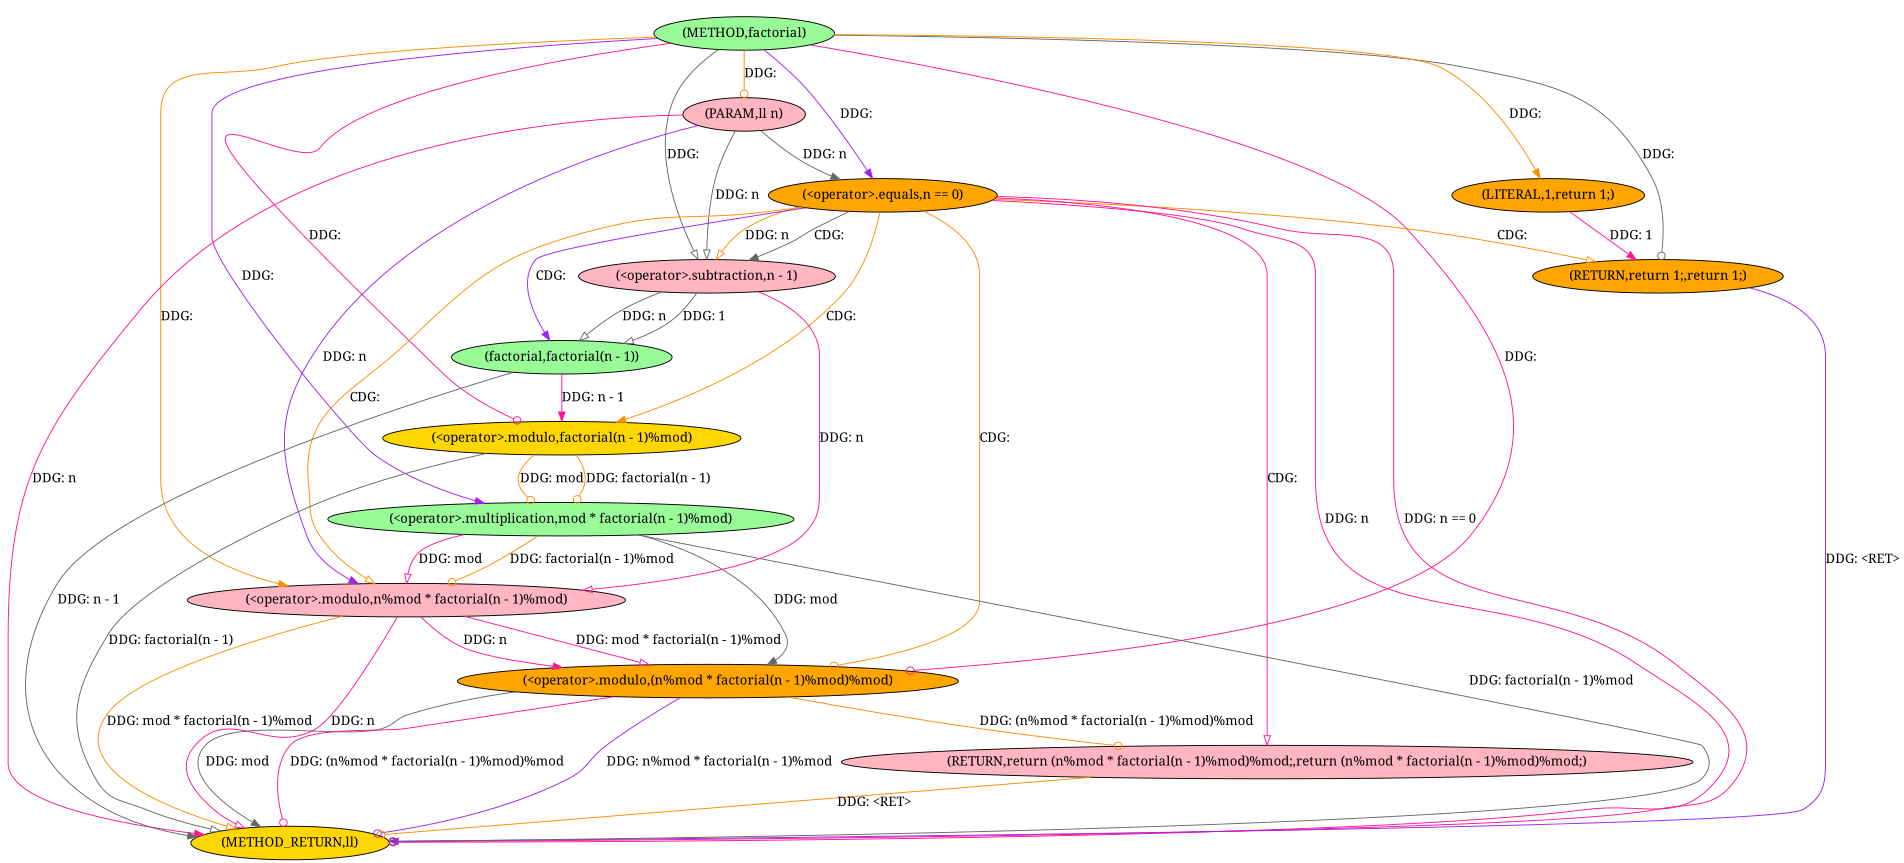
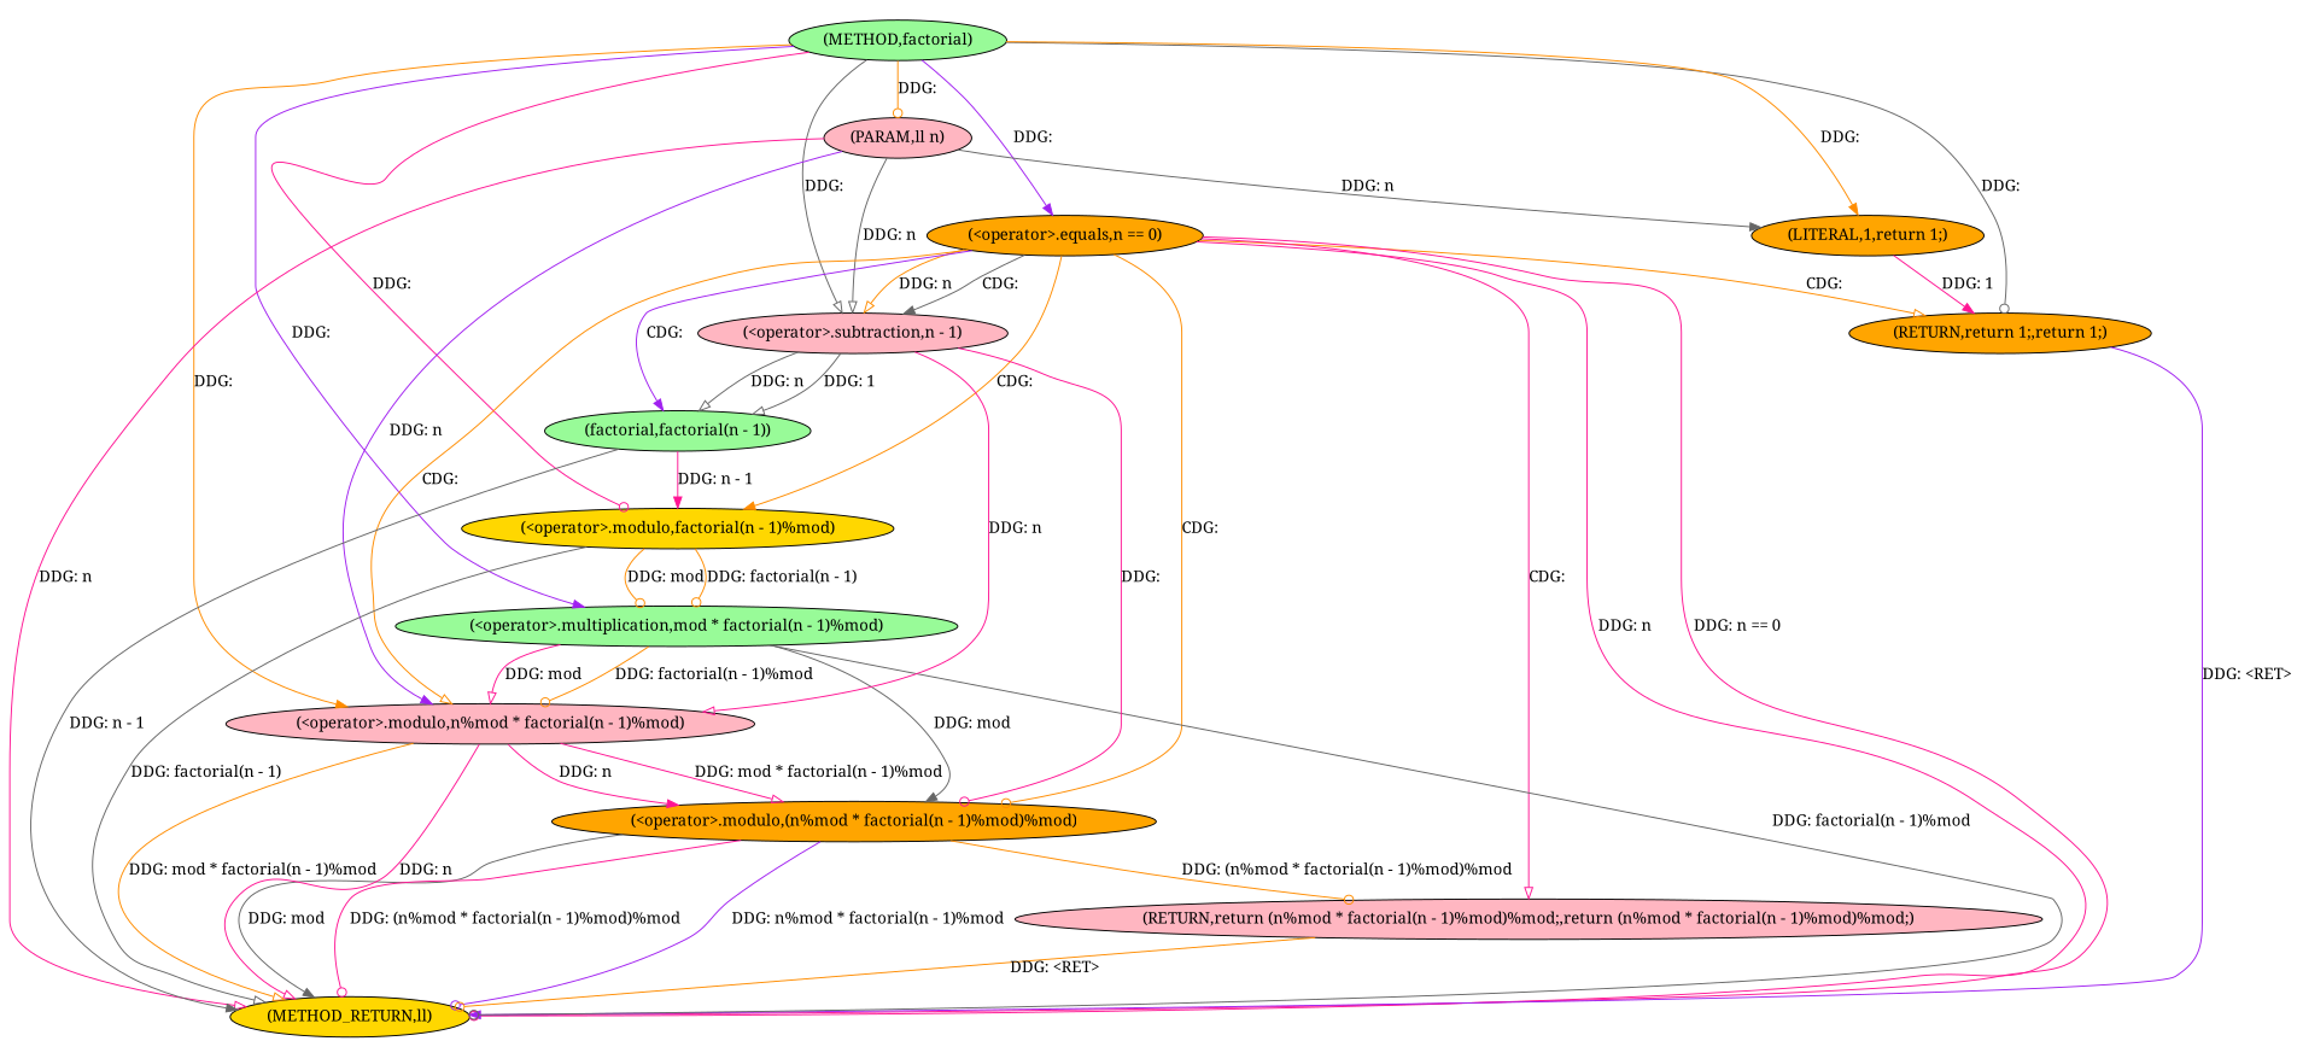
  digraph {
    fontname="Noto Serif"
    node [fillcolor=lightpink fontname="Noto Serif" style=filled]
    edge [arrowhead=normal color=darkorange fontname="Noto Serif"]
    n1 [fillcolor=palegreen label="(METHOD,factorial)"]
    n2 [label="(PARAM,ll n)"]
    n3 [fillcolor=orange label="(<operator>.equals,n == 0)"]
    n4 [fillcolor=orange label="(RETURN,return 1;,return 1;)"]
    n5 [fillcolor=orange label="(<operator>.modulo,(n%mod * factorial(n - 1)%mod)%mod)"]
    n6 [fillcolor=orange label="(LITERAL,1,return 1;)"]
    n7 [label="(<operator>.modulo,n%mod * factorial(n - 1)%mod)"]
    n8 [fillcolor=palegreen label="(<operator>.multiplication,mod * factorial(n - 1)%mod)"]
    n9 [fillcolor=gold label="(<operator>.modulo,factorial(n - 1)%mod)"]
    n10 [label="(<operator>.subtraction,n - 1)"]
    n11 [fillcolor=gold label="(METHOD_RETURN,ll)"]
    n12 [label="(RETURN,return (n%mod * factorial(n - 1)%mod)%mod;,return (n%mod * factorial(n - 1)%mod)%mod;)"]
    n13 [fillcolor=palegreen label="(factorial,factorial(n - 1))"]
    n1 -> n2 [arrowhead=odot label="DDG: "]
    n1 -> n3 [color=purple label="DDG: "]
    n1 -> n4 [arrowhead=odot color=gray40 label="DDG: "]
-   n1 -> n5 [arrowhead=odot color=deeppink label="DDG: "]
+   n10 -> n5 [arrowhead=odot color=deeppink label="DDG: "]
    n1 -> n6 [label="DDG: "]
    n1 -> n7 [label="DDG: "]
    n1 -> n8 [color=purple label="DDG: "]
    n1 -> n9 [arrowhead=odot color=deeppink label="DDG: "]
    n1 -> n10 [arrowhead=onormal color=gray40 label="DDG: "]
-   n2 -> n3 [color=gray40 label="DDG: n"]
+   n2 -> n6 [color=gray40 label="DDG: n"]
    n2 -> n7 [color=purple label="DDG: n"]
    n2 -> n10 [arrowhead=onormal color=gray40 label="DDG: n"]
-   n2 -> n11 [color=deeppink label="DDG: n"]
+   n2 -> n11 [arrowhead=onormal color=deeppink label="DDG: n"]
    n3 -> n4 [arrowhead=onormal label="CDG: "]
    n3 -> n5 [arrowhead=odot label="CDG: "]
    n3 -> n7 [arrowhead=onormal label="CDG: "]
    n3 -> n9 [label="CDG: "]
    n3 -> n10 [arrowhead=onormal label="DDG: n"]
    n3 -> n10 [color=gray40 label="CDG: "]
    n3 -> n11 [arrowhead=odot color=deeppink label="DDG: n"]
    n3 -> n11 [arrowhead=odot color=deeppink label="DDG: n == 0"]
    n3 -> n12 [arrowhead=onormal color=deeppink label="CDG: "]
    n3 -> n13 [color=purple label="CDG: "]
    n4 -> n11 [color=purple label="DDG: <RET>"]
    n5 -> n11 [arrowhead=odot color=purple label="DDG: n%mod * factorial(n - 1)%mod"]
    n5 -> n11 [color=gray40 label="DDG: mod"]
    n5 -> n11 [arrowhead=odot color=deeppink label="DDG: (n%mod * factorial(n - 1)%mod)%mod"]
    n5 -> n12 [arrowhead=odot label="DDG: (n%mod * factorial(n - 1)%mod)%mod"]
    n6 -> n4 [color=deeppink label="DDG: 1"]
    n7 -> n5 [color=deeppink label="DDG: n"]
    n7 -> n5 [arrowhead=onormal color=deeppink label="DDG: mod * factorial(n - 1)%mod"]
    n7 -> n11 [arrowhead=onormal color=deeppink label="DDG: n"]
    n7 -> n11 [arrowhead=onormal label="DDG: mod * factorial(n - 1)%mod"]
    n8 -> n5 [color=gray40 label="DDG: mod"]
    n8 -> n7 [arrowhead=odot label="DDG: factorial(n - 1)%mod"]
    n8 -> n7 [arrowhead=onormal color=deeppink label="DDG: mod"]
    n8 -> n11 [arrowhead=odot color=gray40 label="DDG: factorial(n - 1)%mod"]
    n9 -> n8 [arrowhead=odot label="DDG: mod"]
    n9 -> n8 [arrowhead=odot label="DDG: factorial(n - 1)"]
    n9 -> n11 [arrowhead=onormal color=gray40 label="DDG: factorial(n - 1)"]
    n10 -> n7 [arrowhead=onormal color=deeppink label="DDG: n"]
    n10 -> n13 [arrowhead=onormal color=gray40 label="DDG: n"]
    n10 -> n13 [arrowhead=onormal color=gray40 label="DDG: 1"]
    n12 -> n11 [arrowhead=odot label="DDG: <RET>"]
    n13 -> n9 [color=deeppink label="DDG: n - 1"]
    n13 -> n11 [color=gray40 label="DDG: n - 1"]
  }
